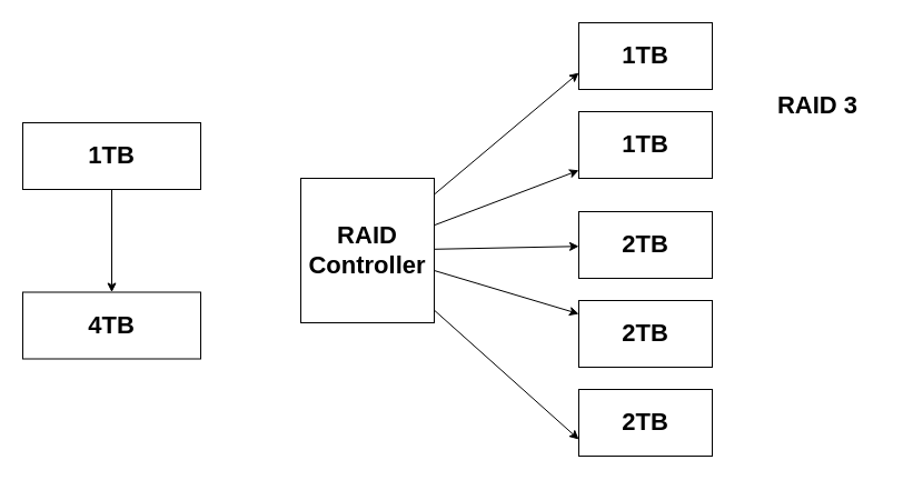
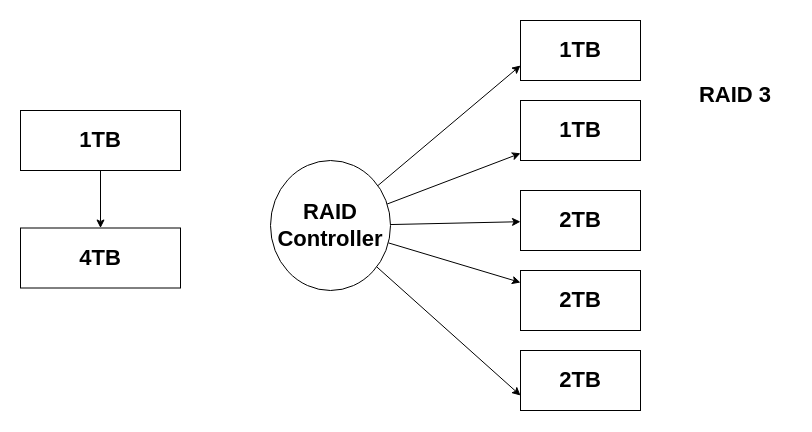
  <mxCell id="0" />
  <mxCell id="1" parent="0" />
  <mxCell id="2" style="edgeStyle=none;html=1;entryX=0;entryY=0.75;entryDx=0;entryDy=0;fontSize=22;" edge="1" parent="1" source="7" target="8"><mxGeometry relative="1" as="geometry" /></mxCell>
  <mxCell id="3" style="edgeStyle=none;html=1;fontSize=22;" edge="1" parent="1" source="7" target="9"><mxGeometry relative="1" as="geometry" /></mxCell>
  <mxCell id="4" style="edgeStyle=none;html=1;fontSize=22;" edge="1" parent="1" source="7" target="11"><mxGeometry relative="1" as="geometry" /></mxCell>
  <mxCell id="5" style="edgeStyle=none;html=1;fontSize=22;" edge="1" parent="1" source="7" target="12"><mxGeometry relative="1" as="geometry" /></mxCell>
  <mxCell id="6" style="edgeStyle=none;html=1;entryX=0;entryY=0.75;entryDx=0;entryDy=0;fontSize=22;" edge="1" parent="1" source="7" target="10"><mxGeometry relative="1" as="geometry" /></mxCell>
- <mxCell id="7" value="RAID Controller" style="whiteSpace=wrap;html=1;fontSize=22;fontStyle=1" vertex="1" parent="1"><mxGeometry x="270" y="160" width="120" height="130" as="geometry" /></mxCell>
+ <mxCell id="7" value="RAID Controller" style="ellipse;whiteSpace=wrap;html=1;fontSize=22;fontStyle=1;" vertex="1" parent="1"><mxGeometry x="270" y="160" width="120" height="130" as="geometry" /></mxCell>
  <mxCell id="8" value="1TB" style="whiteSpace=wrap;html=1;fontSize=22;fontStyle=1" vertex="1" parent="1"><mxGeometry x="520" y="20" width="120" height="60" as="geometry" /></mxCell>
  <mxCell id="9" value="1TB" style="whiteSpace=wrap;html=1;fontSize=22;fontStyle=1" vertex="1" parent="1"><mxGeometry x="520" y="100" width="120" height="60" as="geometry" /></mxCell>
  <mxCell id="10" value="2TB" style="whiteSpace=wrap;html=1;fontSize=22;fontStyle=1" vertex="1" parent="1"><mxGeometry x="520" y="350" width="120" height="60" as="geometry" /></mxCell>
  <mxCell id="11" value="2TB" style="whiteSpace=wrap;html=1;fontSize=22;fontStyle=1" vertex="1" parent="1"><mxGeometry x="520" y="190" width="120" height="60" as="geometry" /></mxCell>
  <mxCell id="12" value="2TB" style="whiteSpace=wrap;html=1;fontSize=22;fontStyle=1" vertex="1" parent="1"><mxGeometry x="520" y="270" width="120" height="60" as="geometry" /></mxCell>
  <mxCell id="13" style="edgeStyle=none;html=1;fontSize=22;" edge="1" parent="1" source="14" target="15"><mxGeometry relative="1" as="geometry" /></mxCell>
  <mxCell id="14" value="1TB" style="whiteSpace=wrap;html=1;fontSize=22;fontStyle=1" vertex="1" parent="1"><mxGeometry x="20" y="110" width="160" height="60" as="geometry" /></mxCell>
- <mxCell id="15" value="4TB" style="whiteSpace=wrap;html=1;fontSize=22;fontStyle=1" vertex="1" parent="1"><mxGeometry x="20" y="262.5" width="160" height="60" as="geometry" /></mxCell>
+ <mxCell id="15" value="4TB" style="whiteSpace=wrap;html=1;fontSize=22;fontStyle=1" vertex="1" parent="1"><mxGeometry x="20" y="227.5" width="160" height="60" as="geometry" /></mxCell>
  <mxCell id="16" value="RAID 3" style="text;strokeColor=none;align=center;fillColor=none;html=1;verticalAlign=middle;whiteSpace=wrap;rounded=0;fontSize=22;fontStyle=1" vertex="1" parent="1"><mxGeometry x="680" y="80" width="110" height="30" as="geometry" /></mxCell>
